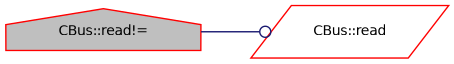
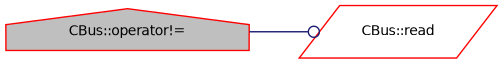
  digraph {
    rankdir=LR
    node [color=red fontname=Helvetica fontsize=10 style=filled]
-   n1 [fillcolor=grey75 fontcolor=black height=0.2 label="CBus::read!=" shape=house width=0.4]
+   n1 [fillcolor=grey75 fontcolor=black height=0.2 label="CBus::operator!=" shape=house width=0.4]
    n2 [fillcolor=white height=0.2 label="CBus::read" shape=parallelogram width=0.4]
    n1 -> n2 [color=midnightblue fontname=Helvetica fontsize=10 labelfontname=Helvetica labelfontsize=10 style=solid arrowhead=odot]
  }
